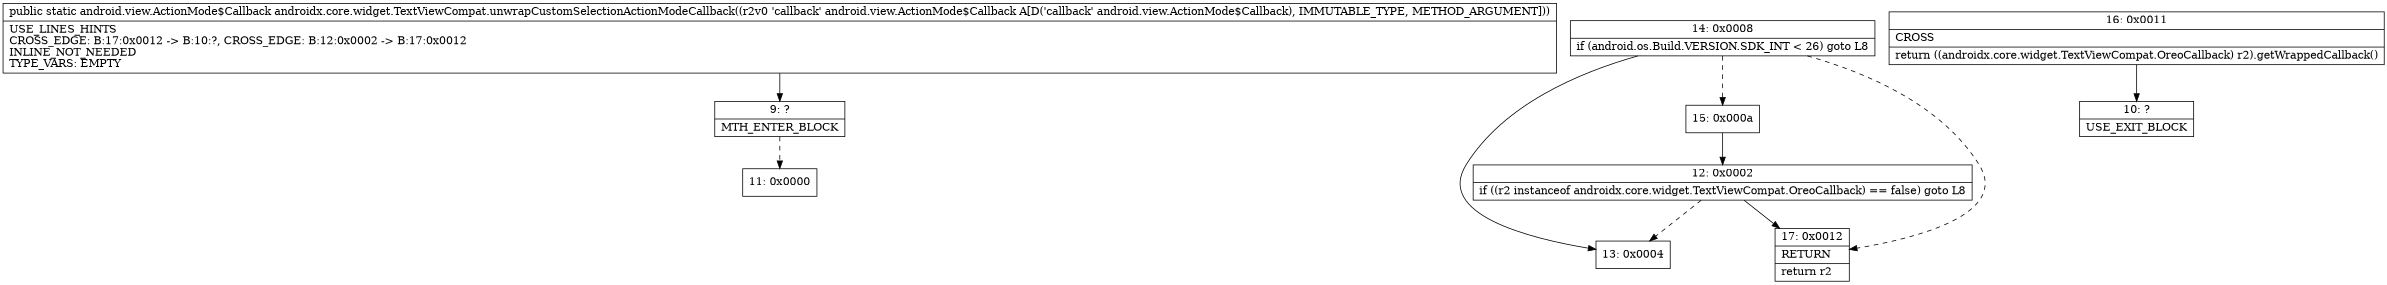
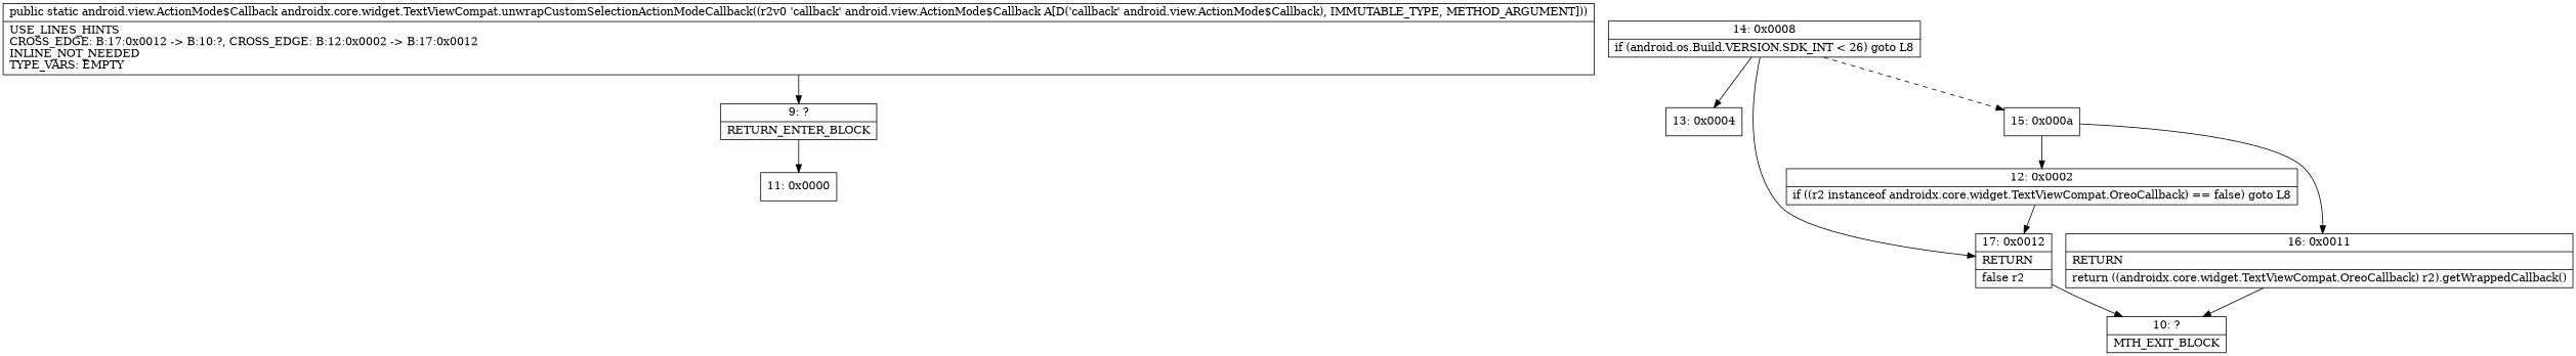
  digraph {
    node [shape=record]
-   n1 [label="{9\:\ ?|MTH_ENTER_BLOCK\l}"]
+   n1 [label="{9\:\ ?|RETURN_ENTER_BLOCK\l}"]
    n2 [label="{11\:\ 0x0000}"]
    n3 [label="{12\:\ 0x0002|if ((r2 instanceof androidx.core.widget.TextViewCompat.OreoCallback) == false) goto L8\l}"]
    n4 [label="{13\:\ 0x0004}"]
-   n5 [label="{17\:\ 0x0012|RETURN\l|return r2\l}"]
-   n6 [label="{10\:\ ?|USE_EXIT_BLOCK\l}"]
+   n5 [label="{17\:\ 0x0012|RETURN\l|false r2\l}"]
+   n6 [label="{10\:\ ?|MTH_EXIT_BLOCK\l}"]
    n7 [label="{14\:\ 0x0008|if (android.os.Build.VERSION.SDK_INT \< 26) goto L8\l}"]
    n8 [label="{15\:\ 0x000a}"]
-   n9 [label="{16\:\ 0x0011|CROSS\l|return ((androidx.core.widget.TextViewCompat.OreoCallback) r2).getWrappedCallback()\l}"]
+   n9 [label="{16\:\ 0x0011|RETURN\l|return ((androidx.core.widget.TextViewCompat.OreoCallback) r2).getWrappedCallback()\l}"]
    n10 [label="{public static android.view.ActionMode$Callback androidx.core.widget.TextViewCompat.unwrapCustomSelectionActionModeCallback((r2v0 'callback' android.view.ActionMode$Callback A[D('callback' android.view.ActionMode$Callback), IMMUTABLE_TYPE, METHOD_ARGUMENT]))  | USE_LINES_HINTS\lCROSS_EDGE: B:17:0x0012 \-\> B:10:?, CROSS_EDGE: B:12:0x0002 \-\> B:17:0x0012\lINLINE_NOT_NEEDED\lTYPE_VARS: EMPTY\l}"]
-   n1 -> n2 [style=dashed]
-   n3 -> n4 [style=dashed]
+   n1 -> n2
    n3 -> n5
+   n5 -> n6
    n7 -> n4
-   n7 -> n5 [style=dashed]
+   n7 -> n5
    n7 -> n8 [style=dashed]
    n8 -> n3
+   n8 -> n9
    n9 -> n6
    n10 -> n1
  }
